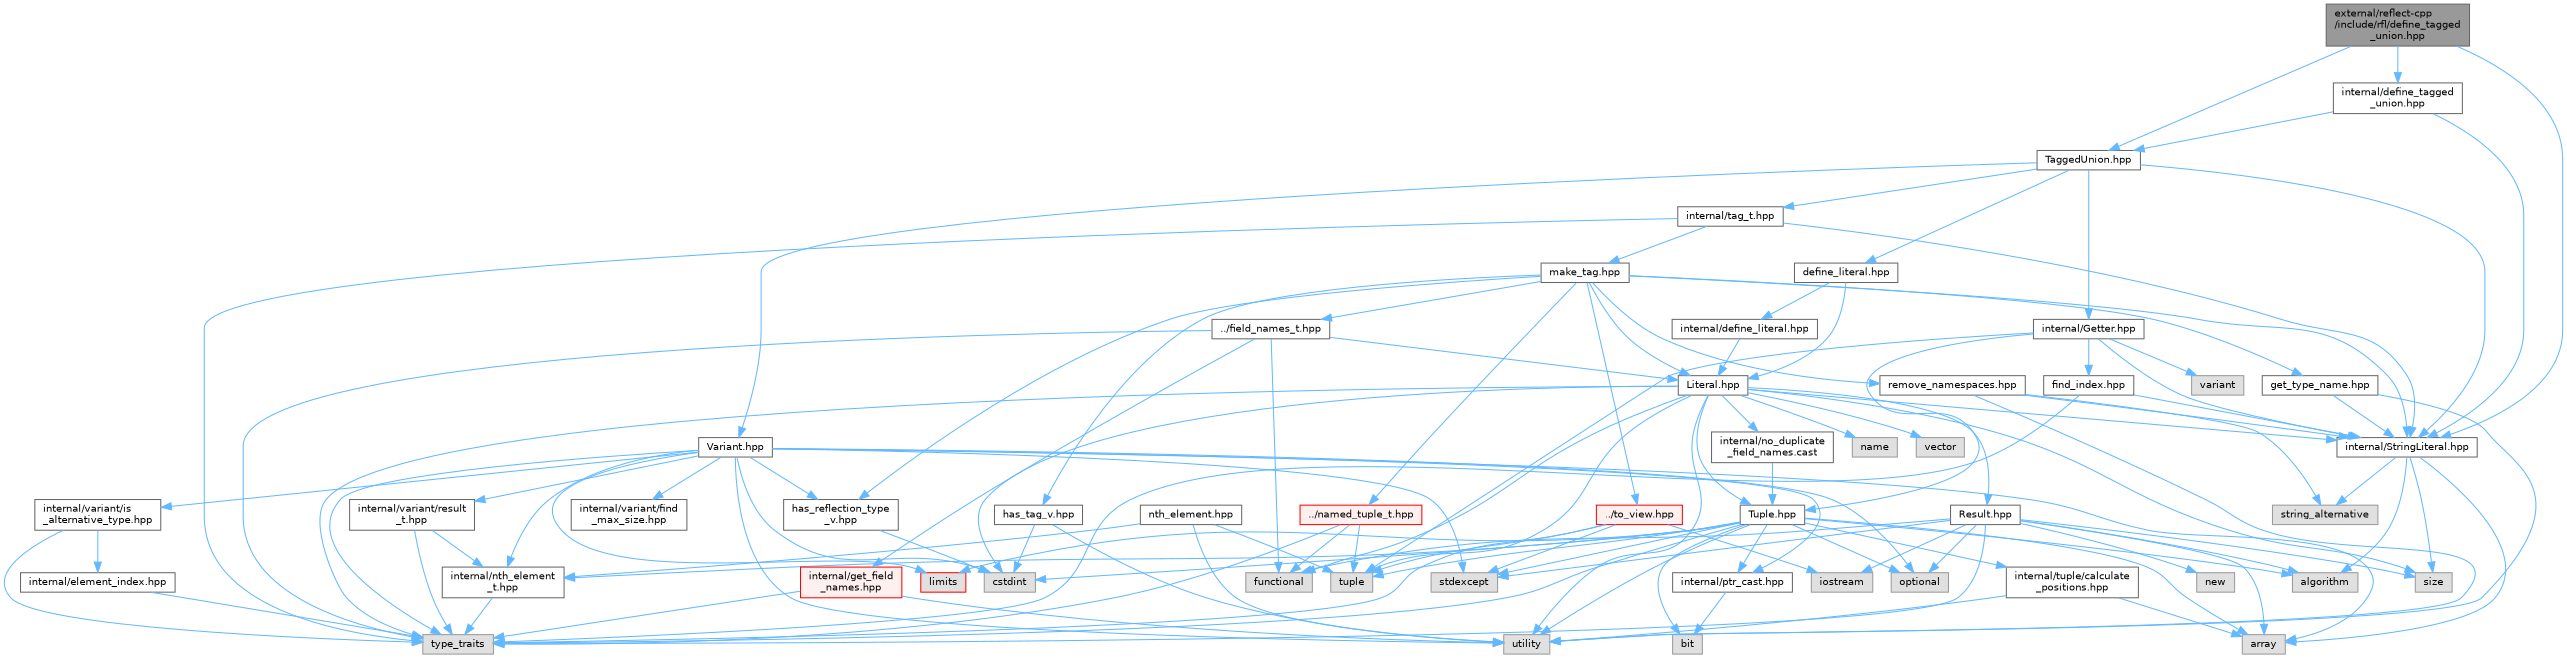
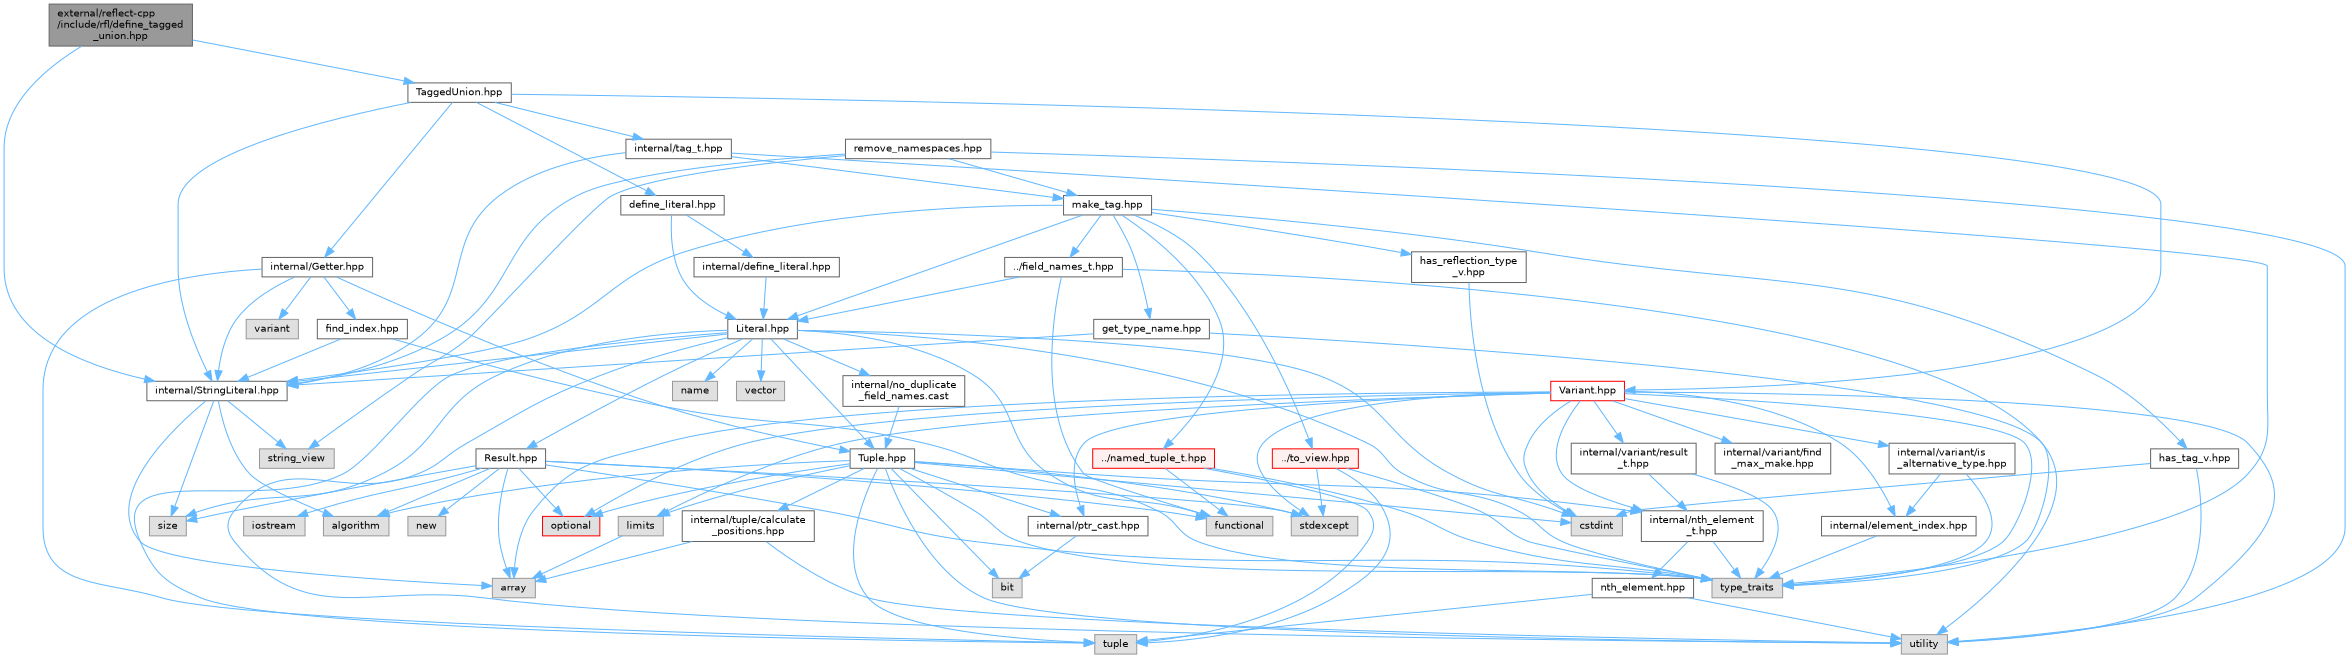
  digraph {
    node [color=grey40 fillcolor=white fontname=Helvetica fontsize=10 shape=box style=filled]
    edge [color=steelblue1 fontname=Helvetica fontsize=10 labelfontname=Helvetica labelfontsize=10 style=solid]
    n1 [color=gray40 fillcolor=grey60 fontcolor=black height=0.2 label="external/reflect-cpp\l/include/rfl/define_tagged\l_union.hpp" width=0.4]
    n2 [height=0.2 label="TaggedUnion.hpp" width=0.4]
    n3 [height=0.2 label="internal/StringLiteral.hpp" width=0.4]
-   n4 [height=0.2 label="internal/define_tagged\l_union.hpp" width=0.4]
-   n5 [height=0.2 label="Variant.hpp" width=0.4]
+   n5 [color=red height=0.2 label="Variant.hpp" width=0.4]
    n6 [height=0.2 label="define_literal.hpp" width=0.4]
    n7 [height=0.2 label="internal/Getter.hpp" width=0.4]
    n8 [height=0.2 label="internal/tag_t.hpp" width=0.4]
    n9 [color=grey60 fillcolor="#E0E0E0" height=0.2 label=array width=0.4]
    n10 [color=grey60 fillcolor="#E0E0E0" height=0.2 label=size width=0.4]
    n11 [color=grey60 fillcolor="#E0E0E0" height=0.2 label=algorithm width=0.4]
-   n12 [color=grey60 fillcolor="#E0E0E0" height=0.2 label=string_alternative width=0.4]
+   n12 [color=grey60 fillcolor="#E0E0E0" height=0.2 label=string_view width=0.4]
    n13 [color=grey60 fillcolor="#E0E0E0" height=0.2 label=cstdint width=0.4]
-   n14 [color=red fillcolor="#E0E0E0" height=0.2 label=limits width=0.4]
-   n15 [color=grey60 fillcolor="#E0E0E0" height=0.2 label=optional width=0.4]
+   n14 [color=grey60 fillcolor="#E0E0E0" height=0.2 label=limits width=0.4]
+   n15 [color=red fillcolor="#E0E0E0" height=0.2 label=optional width=0.4]
    n16 [color=grey60 fillcolor="#E0E0E0" height=0.2 label=stdexcept width=0.4]
    n17 [color=grey60 fillcolor="#E0E0E0" height=0.2 label=type_traits width=0.4]
    n18 [color=grey60 fillcolor="#E0E0E0" height=0.2 label=utility width=0.4]
    n19 [height=0.2 label="internal/element_index.hpp" width=0.4]
    n20 [height=0.2 label="internal/nth_element\l_t.hpp" width=0.4]
-   n21 [height=0.2 label="internal/variant/find\l_max_size.hpp" width=0.4]
+   n21 [height=0.2 label="internal/variant/find\l_max_make.hpp" width=0.4]
    n22 [height=0.2 label="internal/variant/is\l_alternative_type.hpp" width=0.4]
    n23 [height=0.2 label="internal/variant/result\l_t.hpp" width=0.4]
    n24 [height=0.2 label="internal/ptr_cast.hpp" width=0.4]
    n25 [height=0.2 label="Literal.hpp" width=0.4]
    n26 [height=0.2 label="internal/define_literal.hpp" width=0.4]
    n27 [color=grey60 fillcolor="#E0E0E0" height=0.2 label=tuple width=0.4]
    n28 [height=0.2 label="Tuple.hpp" width=0.4]
    n29 [color=grey60 fillcolor="#E0E0E0" height=0.2 label=variant width=0.4]
    n30 [height=0.2 label="find_index.hpp" width=0.4]
    n31 [height=0.2 label="make_tag.hpp" width=0.4]
    n32 [height=0.2 label="nth_element.hpp" width=0.4]
    n33 [color=grey60 fillcolor="#E0E0E0" height=0.2 label=bit width=0.4]
    n34 [color=grey60 fillcolor="#E0E0E0" height=0.2 label=name width=0.4]
    n35 [color=grey60 fillcolor="#E0E0E0" height=0.2 label=functional width=0.4]
    n36 [color=grey60 fillcolor="#E0E0E0" height=0.2 label=vector width=0.4]
    n37 [height=0.2 label="Result.hpp" width=0.4]
    n38 [height=0.2 label="internal/no_duplicate\l_field_names.cast" width=0.4]
    n39 [color=grey60 fillcolor="#E0E0E0" height=0.2 label=iostream width=0.4]
    n40 [color=grey60 fillcolor="#E0E0E0" height=0.2 label=new width=0.4]
    n41 [height=0.2 label="internal/tuple/calculate\l_positions.hpp" width=0.4]
    n42 [height=0.2 label="../field_names_t.hpp" width=0.4]
    n43 [color=red fillcolor="#FFF0F0" height=0.2 label="../named_tuple_t.hpp" width=0.4]
    n44 [color=red fillcolor="#FFF0F0" height=0.2 label="../to_view.hpp" width=0.4]
    n45 [height=0.2 label="get_type_name.hpp" width=0.4]
    n46 [height=0.2 label="has_reflection_type\l_v.hpp" width=0.4]
    n47 [height=0.2 label="has_tag_v.hpp" width=0.4]
    n48 [height=0.2 label="remove_namespaces.hpp" width=0.4]
-   n49 [color=red fillcolor="#FFF0F0" height=0.2 label="internal/get_field\l_names.hpp" width=0.4]
    n1 -> n2
    n1 -> n3
-   n1 -> n4
    n2 -> n3
    n2 -> n5
    n2 -> n6
    n2 -> n7
    n2 -> n8
    n3 -> n9
    n3 -> n10
    n3 -> n11
    n3 -> n12
-   n4 -> n2
-   n4 -> n3
    n5 -> n9
    n5 -> n13
    n5 -> n14
    n5 -> n15
    n5 -> n16
    n5 -> n17
    n5 -> n18
-   n5 -> n46
+   n5 -> n19
    n5 -> n20
    n5 -> n21
    n5 -> n22
    n5 -> n23
    n5 -> n24
    n6 -> n25
    n6 -> n26
    n7 -> n3
    n7 -> n27
    n7 -> n28
    n7 -> n29
    n7 -> n30
    n8 -> n3
    n8 -> n17
    n8 -> n31
    n19 -> n17
    n20 -> n17
-   n32 -> n20
+   n20 -> n32
    n22 -> n17
    n22 -> n19
    n23 -> n17
    n23 -> n20
    n24 -> n33
    n25 -> n3
    n25 -> n10
    n25 -> n13
    n25 -> n17
    n25 -> n18
    n25 -> n27
    n25 -> n28
    n25 -> n34
    n25 -> n35
    n25 -> n36
    n25 -> n37
    n25 -> n38
    n26 -> n25
-   n28 -> n9
+   n14 -> n9
    n28 -> n11
    n28 -> n13
    n28 -> n14
    n28 -> n15
    n28 -> n16
    n28 -> n17
    n28 -> n18
    n28 -> n20
    n28 -> n24
    n28 -> n27
    n28 -> n33
    n28 -> n41
    n30 -> n3
    n30 -> n17
    n31 -> n3
    n31 -> n25
    n31 -> n42
    n31 -> n43
    n31 -> n44
    n31 -> n45
    n31 -> n46
    n31 -> n47
-   n31 -> n48
+   n48 -> n31
    n32 -> n18
    n32 -> n27
    n37 -> n9
    n37 -> n10
    n37 -> n11
    n37 -> n15
    n37 -> n16
    n37 -> n17
    n37 -> n35
    n37 -> n39
    n37 -> n40
    n38 -> n28
    n41 -> n9
    n41 -> n18
    n42 -> n17
    n42 -> n25
    n42 -> n35
-   n42 -> n49
    n43 -> n17
    n43 -> n27
    n43 -> n35
    n44 -> n16
    n44 -> n17
    n44 -> n27
-   n44 -> n39
    n45 -> n3
    n45 -> n18
    n46 -> n13
    n47 -> n13
    n47 -> n18
    n48 -> n3
    n48 -> n12
    n48 -> n18
-   n49 -> n17
-   n49 -> n18
  }
